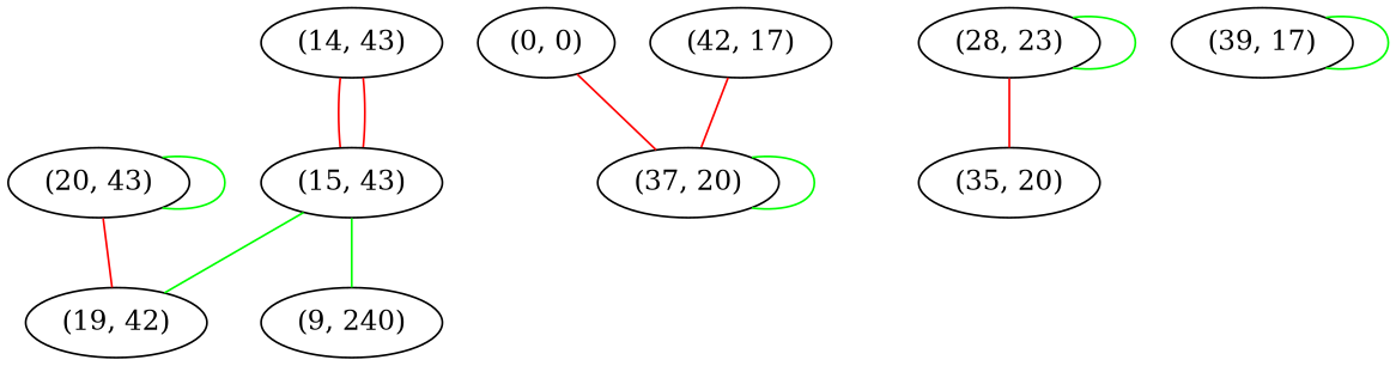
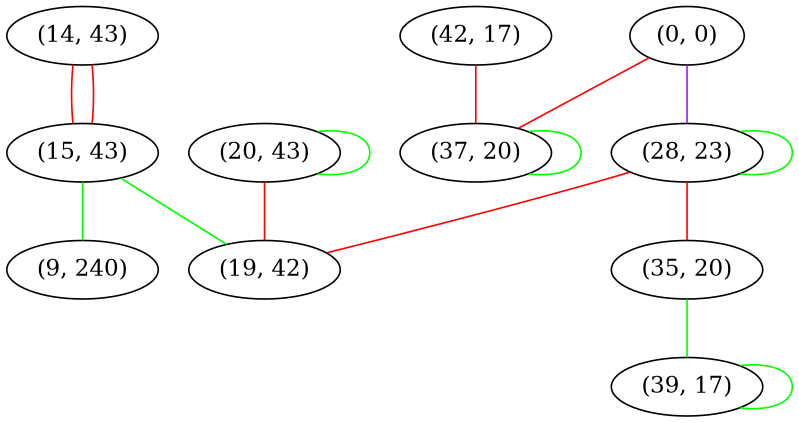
  graph {
    edge [color=red weight=1]
    "(14, 43)"
    "(15, 43)"
    "(19, 42)"
    "(9, 240)"
    "(0, 0)"
    "(28, 23)"
    "(37, 20)"
    "(35, 20)"
    "(42, 17)"
    "(39, 17)"
    "(20, 43)"
    "(14, 43)" -- "(15, 43)"
    "(14, 43)" -- "(15, 43)"
    "(15, 43)" -- "(19, 42)" [color=green]
    "(15, 43)" -- "(9, 240)" [color=green]
+   "(0, 0)" -- "(28, 23)" [color=purple weight=4]
    "(0, 0)" -- "(37, 20)"
+   "(28, 23)" -- "(19, 42)"
    "(28, 23)" -- "(28, 23)" [color=green weight=2]
    "(28, 23)" -- "(35, 20)"
    "(37, 20)" -- "(37, 20)" [color=green weight=2]
+   "(35, 20)" -- "(39, 17)" [color=green weight=2]
    "(42, 17)" -- "(37, 20)"
    "(39, 17)" -- "(39, 17)" [color=green weight=2]
    "(20, 43)" -- "(19, 42)"
    "(20, 43)" -- "(20, 43)" [color=green weight=2]
  }
